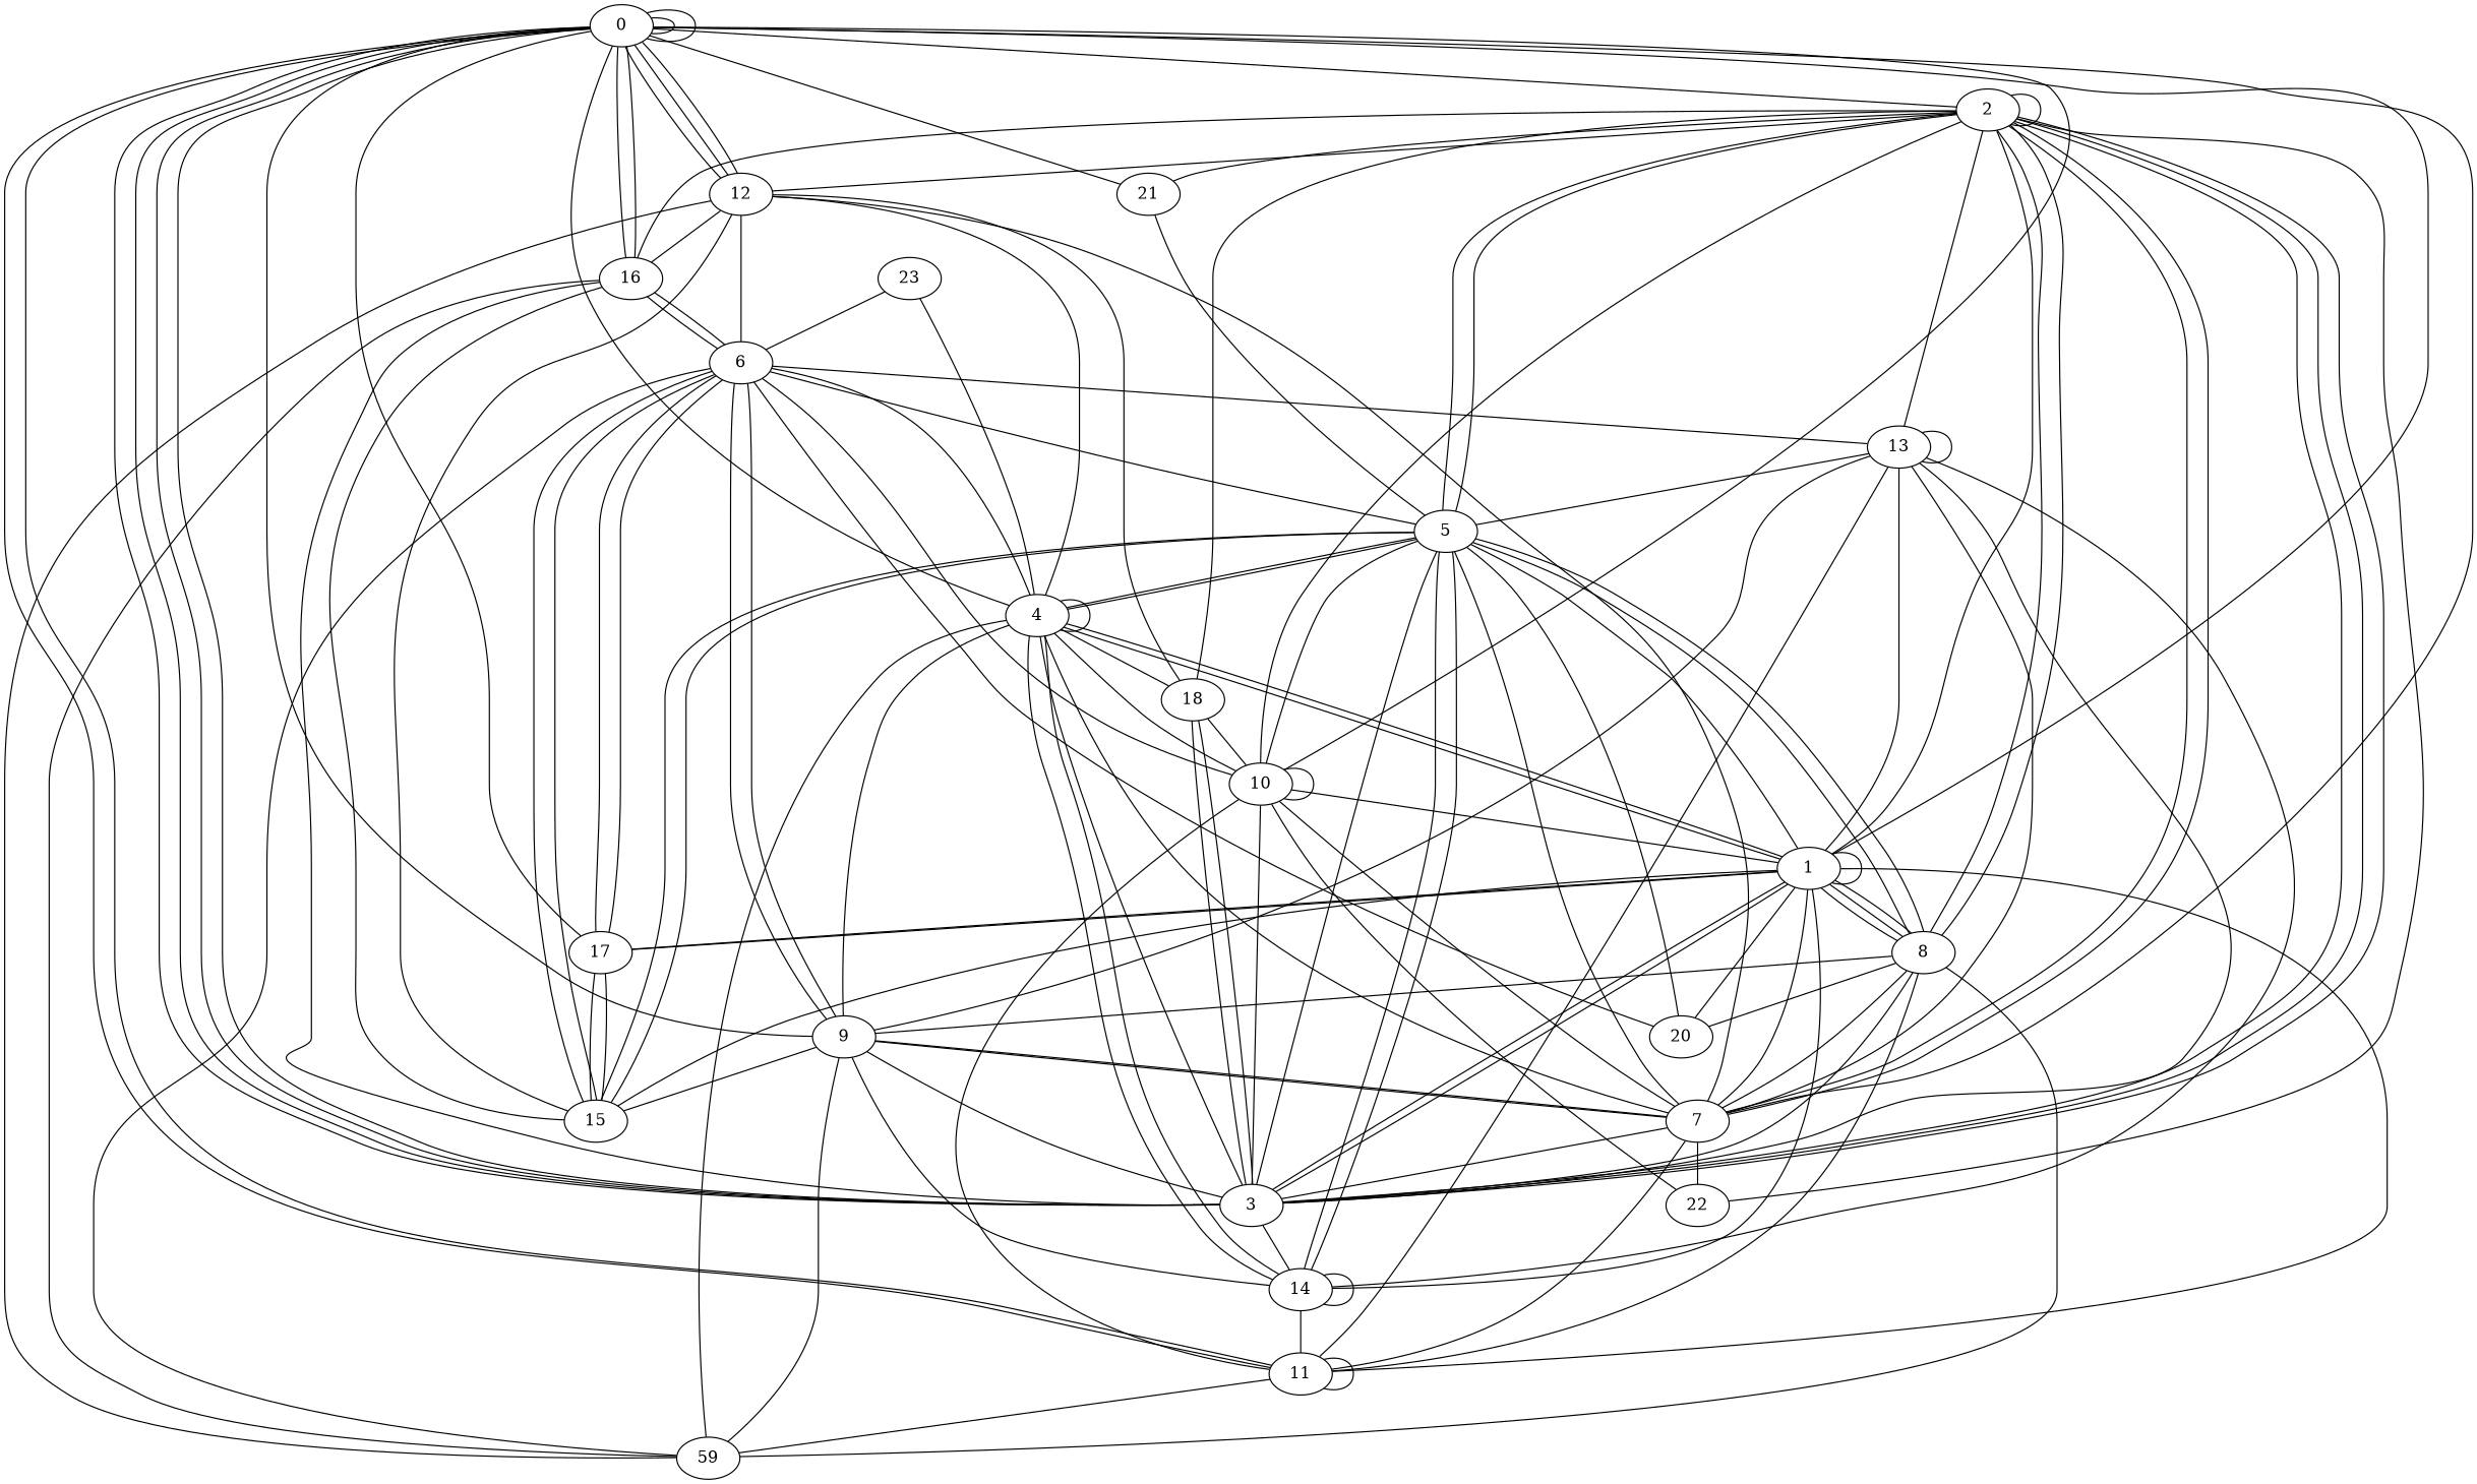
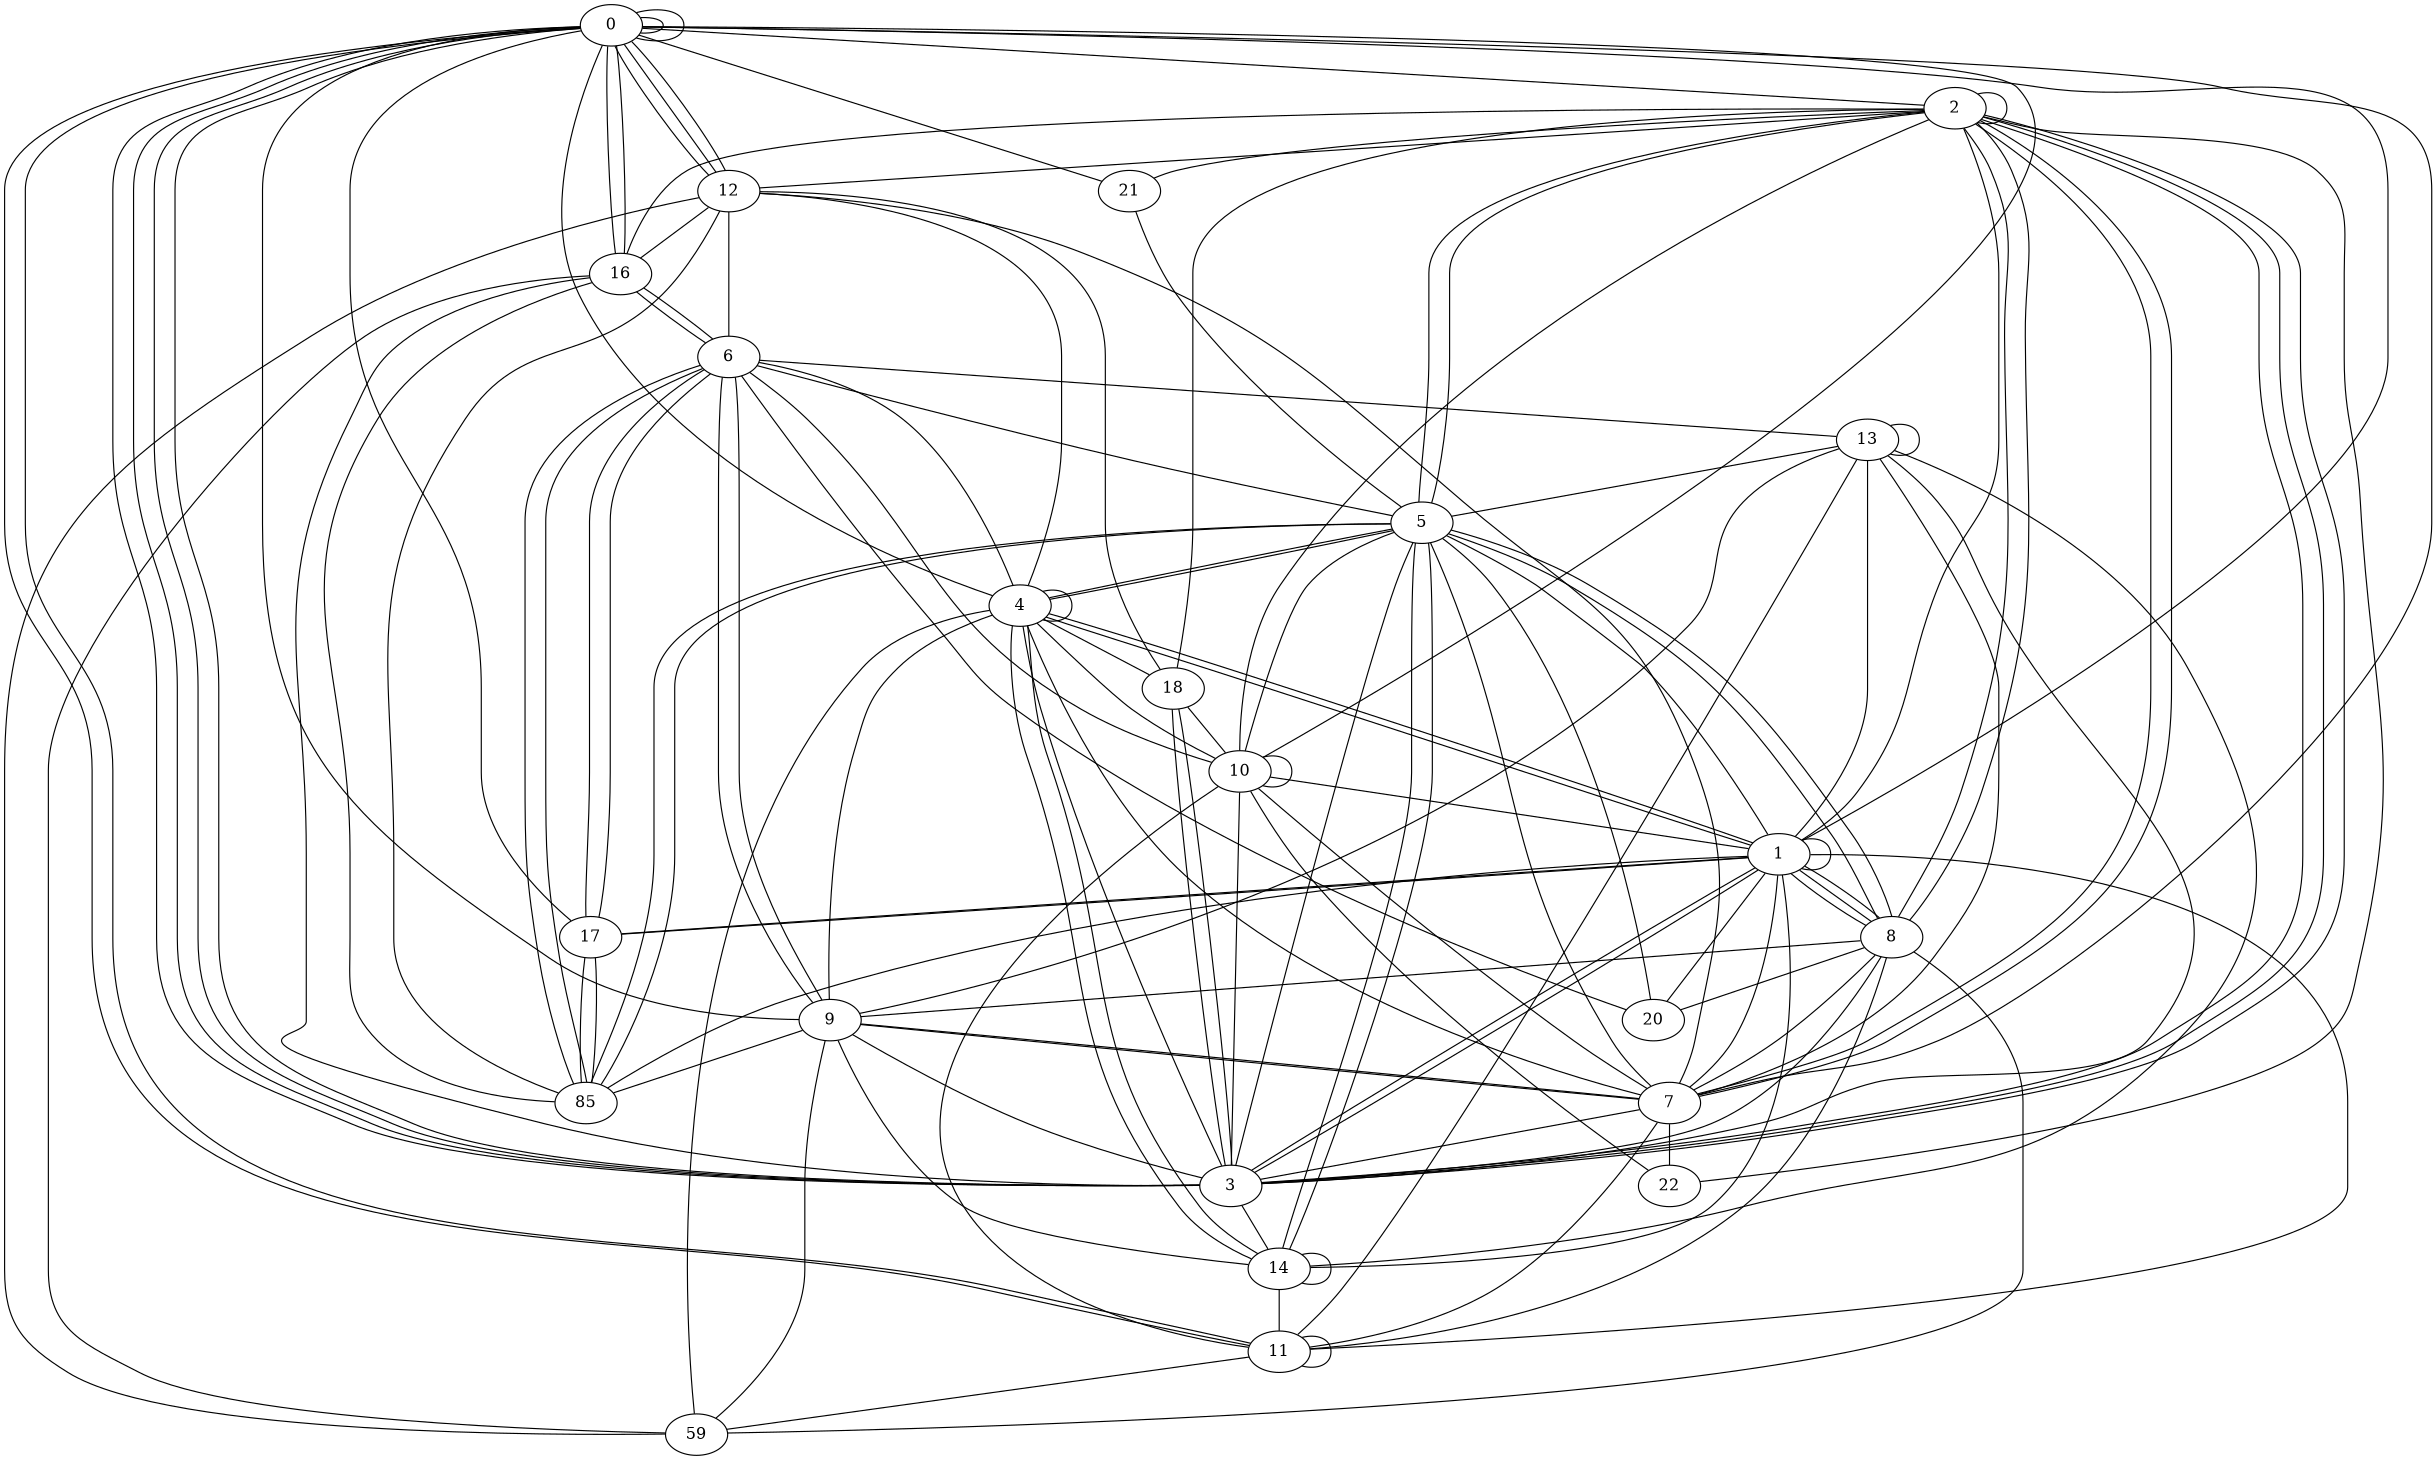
  graph {
    0
    2
    9
    11
    12
    17
    21
    3
    7
    22
    13
    14
-   15
+   15 [label=85]
    6
    n15 [label=59]
    1
    4
    16
    5
    8
    20
    10
    18
-   23
    0 -- 0
    0 -- 0
    0 -- 2
    0 -- 9
    0 -- 11
    0 -- 12
    0 -- 17
    0 -- 21
    2 -- 2
    2 -- 12
    2 -- 21
    2 -- 3
    2 -- 3
    2 -- 7
    2 -- 7
    2 -- 22
    9 -- 7
    9 -- 13
    9 -- 14
    9 -- 15
    9 -- 6
    9 -- 6
    9 -- n15
    11 -- 0
    11 -- 11
    11 -- 7
    11 -- n15
    11 -- 1
    12 -- 0
    12 -- 0
    12 -- 6
    12 -- 4
    12 -- 16
    17 -- 15
    17 -- 6
    21 -- 5
    3 -- 0
    3 -- 0
    3 -- 0
    3 -- 0
    3 -- 2
    3 -- 9
    3 -- 14
    3 -- 4
    3 -- 5
    3 -- 8
    3 -- 10
    3 -- 18
    7 -- 0
    7 -- 9
    7 -- 12
    7 -- 3
    7 -- 22
    7 -- 13
    7 -- 1
    7 -- 4
    7 -- 8
    7 -- 10
    22 -- 10
-   13 -- 2
    13 -- 11
    13 -- 3
    13 -- 13
    13 -- 5
    14 -- 11
    14 -- 13
    14 -- 14
    14 -- 4
    14 -- 4
    14 -- 5
    15 -- 12
    15 -- 17
    6 -- 17
    6 -- 13
    6 -- 15
    6 -- 15
    6 -- 16
    6 -- 5
    6 -- 10
    n15 -- 12
-   n15 -- 6
    n15 -- 4
    n15 -- 16
    1 -- 0
    1 -- 2
    1 -- 17
    1 -- 17
    1 -- 3
    1 -- 3
    1 -- 13
    1 -- 14
    1 -- 15
    1 -- 1
    1 -- 4
    1 -- 5
    1 -- 8
    1 -- 20
    4 -- 0
    4 -- 9
    4 -- 6
    4 -- 1
    4 -- 4
    4 -- 5
    4 -- 10
    4 -- 18
    16 -- 0
    16 -- 0
    16 -- 2
    16 -- 3
    16 -- 15
    16 -- 6
    5 -- 2
    5 -- 2
    5 -- 7
    5 -- 14
    5 -- 15
    5 -- 15
    5 -- 4
    8 -- 2
    8 -- 2
    8 -- 9
    8 -- 11
    8 -- n15
    8 -- 1
    8 -- 1
    8 -- 5
    8 -- 5
    8 -- 20
    20 -- 6
    20 -- 5
    10 -- 0
    10 -- 2
    10 -- 11
    10 -- 1
    10 -- 5
    10 -- 10
    18 -- 2
    18 -- 12
    18 -- 3
    18 -- 10
-   23 -- 6
-   23 -- 4
  }
